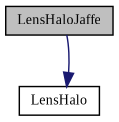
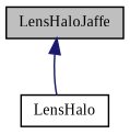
  digraph {
    fontname="Liberation Serif"
    node [color=black fontname="Liberation Serif" fontsize=10 shape=record style=filled]
    n1 [fillcolor=grey75 fontcolor=black height=0.2 label=LensHaloJaffe width=0.4]
    n2 [fillcolor=white height=0.2 label=LensHalo width=0.4]
-   n2 -> n1 [color=midnightblue dir=back fontname="Liberation Serif" fontsize=10 labelfontname=Helvetica labelfontsize=10 style=solid]
+   n1 -> n2 [color=midnightblue dir=back fontname="Liberation Serif" fontsize=10 labelfontname=Helvetica labelfontsize=10 style=solid]
  }
